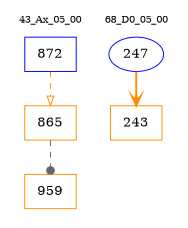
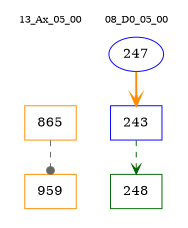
  digraph {
    node [color=blue shape=box]
    edge [arrowhead=vee color=darkorange style=dashed]
-   n1 [label=872]
    n2 [color=darkorange label=865]
    n3 [color=darkorange label=959]
    n4 [label=247 shape=ellipse]
-   n5 [color=darkorange label=243]
+   n5 [label=243]
+   n6 [color=darkgreen label=248]
    subgraph cluster_1 {
      color=white
      fontsize=10
-     label="43_Ax_05_00"
-     n1
+     label="13_Ax_05_00"
      n2
      n3
    }
    subgraph cluster_2 {
      color=white
      fontsize=10
-     label="68_D0_05_00"
+     label="08_D0_05_00"
      n4
      n5
+     n6
    }
-   n1 -> n2 [arrowhead=onormal]
    n2 -> n3 [arrowhead=dot color=gray40]
    n4 -> n5 [style=bold]
+   n5 -> n6 [color=darkgreen]
  }
